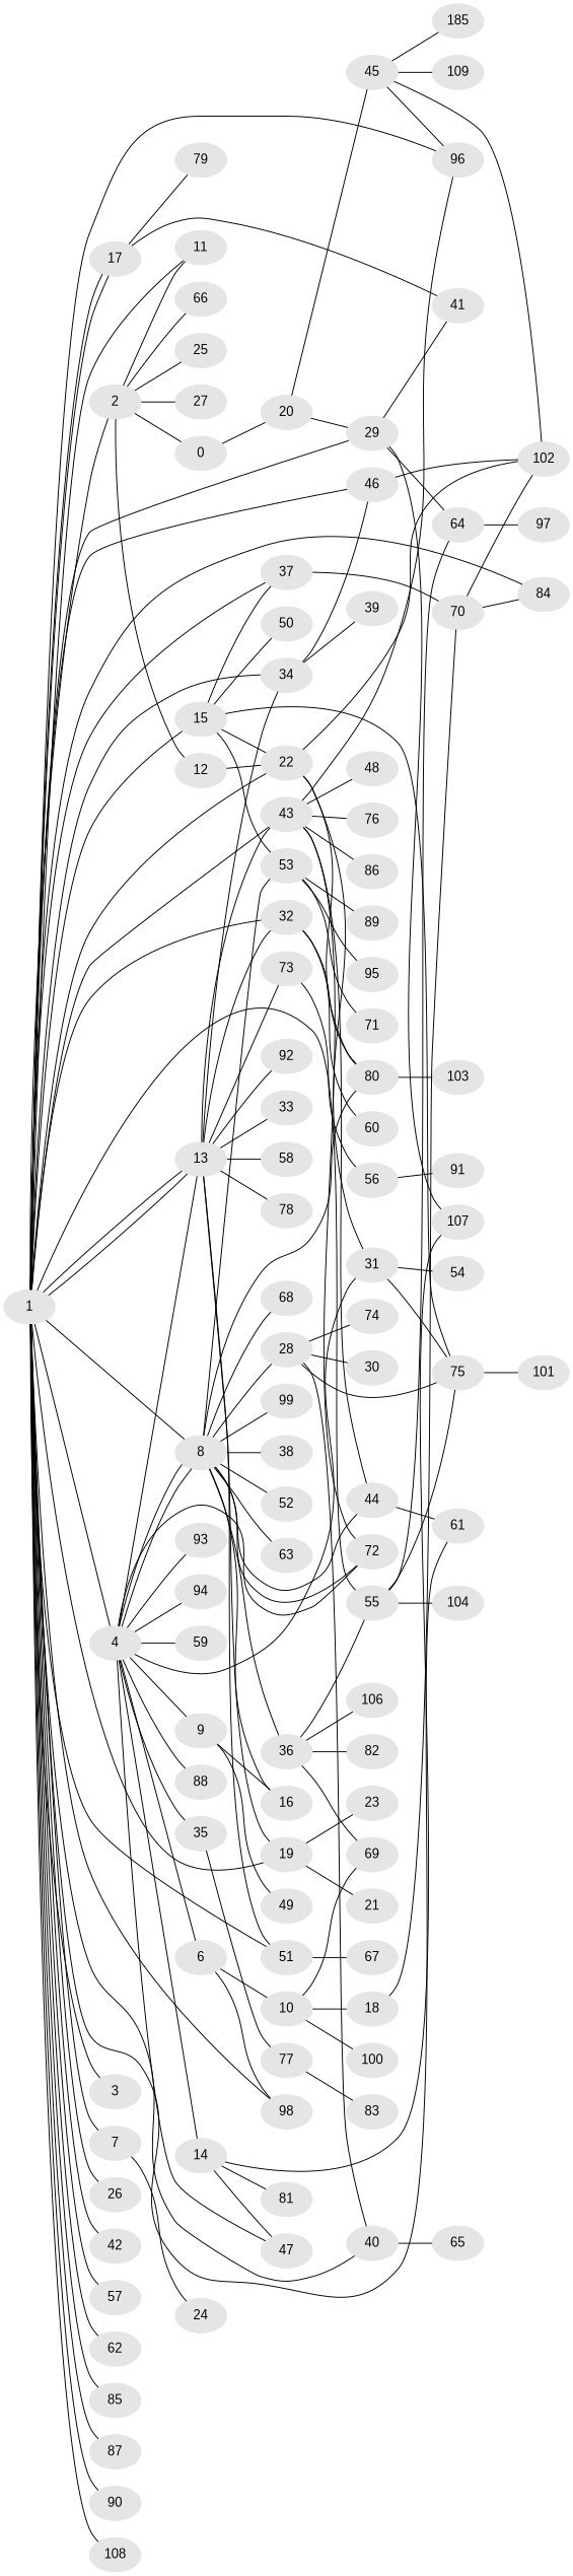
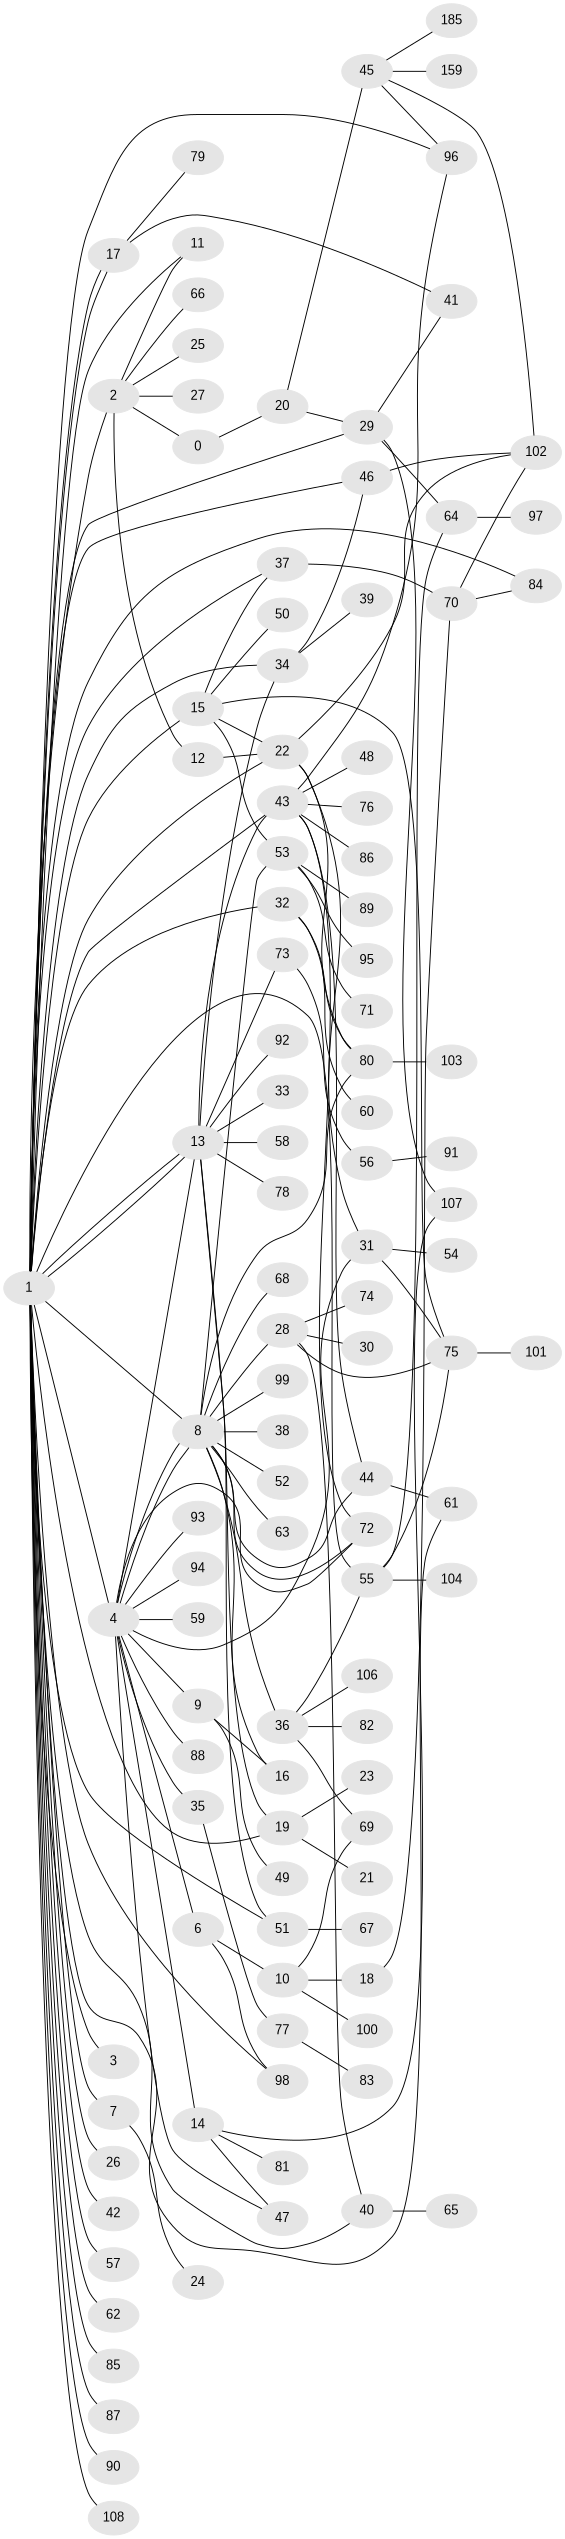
  graph {
    fontname="Liberation Sans"
    rankdir=LR
    node [color=gray90 fontname="Liberation Sans" style=filled]
    edge [fontname="Liberation Sans"]
    1
    2
    3
    4
    7
    8
    11
    13
    15
    17
    19
    22
    26
    29
    32
    34
    37
    40
    42
    43
    46
    51
    55
    57
    61
    62
    84
    85
    87
    90
    96
    98
    108
    n34 [label=0]
    12
    25
    27
    66
    6
    9
    14
    31
    35
    47
    59
    72
    88
    93
    94
    24
    16
    28
    36
    38
    44
    52
    53
    63
    68
    80
    99
    33
    58
    73
    78
    92
    50
    75
    41
    79
    21
    23
    102
    107
    64
    60
    39
    70
    65
    48
    76
    86
    67
    104
    56
    91
    20
    10
    49
    81
    54
    77
    45
    18
    69
    100
    30
    74
    82
    106
    71
    89
    95
    103
    101
    n106 [label=185]
-   109
+   109 [label=159]
    97
    83
    1 -- 2
    1 -- 3
    1 -- 4
    1 -- 7
    1 -- 8
    1 -- 11
    1 -- 13
    1 -- 13
    1 -- 15
    1 -- 17
    1 -- 17
    1 -- 19
    1 -- 22
    1 -- 26
    1 -- 29
    1 -- 32
    1 -- 34
    1 -- 37
    1 -- 40
    1 -- 42
    1 -- 43
    1 -- 46
    1 -- 51
    1 -- 55
    1 -- 57
    1 -- 61
    1 -- 62
    1 -- 84
    1 -- 85
    1 -- 87
    1 -- 90
    1 -- 96
    1 -- 98
    1 -- 108
    2 -- 11
    2 -- n34
    2 -- 12
    2 -- 25
    2 -- 27
    2 -- 66
    4 -- 8
    4 -- 8
    4 -- 13
    4 -- 6
    4 -- 9
    4 -- 14
    4 -- 31
    4 -- 35
    4 -- 47
    4 -- 59
    4 -- 72
    4 -- 88
    4 -- 93
    4 -- 94
    7 -- 24
    8 -- 72
    8 -- 16
    8 -- 28
    8 -- 36
    8 -- 38
    8 -- 44
    8 -- 52
    8 -- 53
    8 -- 63
    8 -- 68
    8 -- 80
    8 -- 99
    13 -- 19
-   13 -- 32
    13 -- 34
    13 -- 43
    13 -- 51
    13 -- 33
    13 -- 58
    13 -- 73
    13 -- 78
    13 -- 92
    15 -- 22
    15 -- 37
    15 -- 53
    15 -- 50
    15 -- 75
    17 -- 41
    17 -- 79
    19 -- 21
    19 -- 23
    22 -- 31
    22 -- 80
    22 -- 102
    29 -- 41
    29 -- 107
    29 -- 64
    32 -- 80
    32 -- 60
    34 -- 46
    34 -- 39
    37 -- 70
    40 -- 65
    43 -- 96
    43 -- 72
    43 -- 44
    43 -- 48
    43 -- 76
    43 -- 86
    46 -- 102
    51 -- 67
    55 -- 75
    55 -- 64
    55 -- 104
    n34 -- 20
    12 -- 22
    6 -- 98
    6 -- 10
    9 -- 16
    9 -- 49
    14 -- 47
    14 -- 107
    14 -- 81
    31 -- 75
    31 -- 54
    35 -- 77
    28 -- 40
    28 -- 75
    28 -- 30
    28 -- 74
    36 -- 55
    36 -- 69
    36 -- 82
    36 -- 106
    44 -- 61
    53 -- 71
    53 -- 89
    53 -- 95
    80 -- 103
    73 -- 56
    75 -- 101
    64 -- 97
    70 -- 84
    70 -- 102
    56 -- 91
    20 -- 29
    20 -- 45
    10 -- 18
    10 -- 69
    10 -- 100
    77 -- 83
    45 -- 96
    45 -- 102
    45 -- n106
    45 -- 109
    18 -- 70
  }
